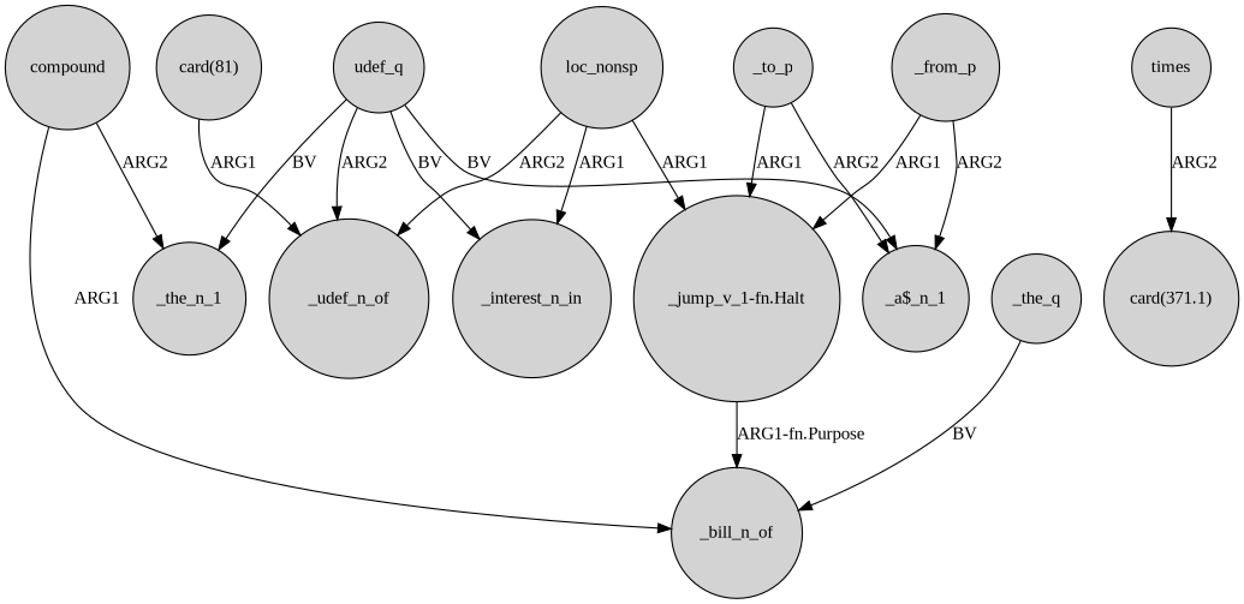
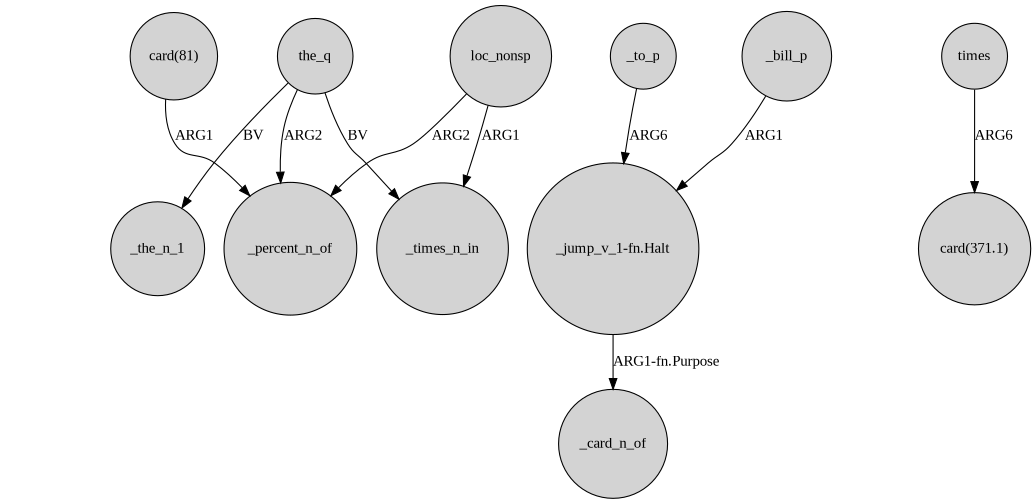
  digraph {
    fontname="Liberation Serif"
    node [fontname="Liberation Serif" shape=circle style=filled]
    edge [fontname="Liberation Serif"]
    n1 [label="card(81)"]
-   _percent_n_of [label=_udef_n_of]
+   _percent_n_of
    n3 [label=_the_n_1]
-   compound
-   _bill_n_of
-   _the_q
+   _bill_n_of [label=_card_n_of]
    _to_p
-   "_a$_n_1"
    "_jump_v_1-fn.Halt"
-   _from_p
+   _from_p [label=_bill_p]
    loc_nonsp
-   _interest_n_in
+   _interest_n_in [label=_times_n_in]
    times
    "card(371.1)"
-   udef_q
+   udef_q [label=the_q]
    n1 -> _percent_n_of [label=ARG1]
-   compound -> n3 [label=ARG2]
-   compound -> _bill_n_of [label=ARG1]
-   _the_q -> _bill_n_of [label=BV]
-   _to_p -> "_a$_n_1" [label=ARG2]
-   _to_p -> "_jump_v_1-fn.Halt" [label=ARG1]
+   _to_p -> "_jump_v_1-fn.Halt" [label=ARG6]
    "_jump_v_1-fn.Halt" -> _bill_n_of [label="ARG1-fn.Purpose"]
-   _from_p -> "_a$_n_1" [label=ARG2]
    _from_p -> "_jump_v_1-fn.Halt" [label=ARG1]
    loc_nonsp -> _percent_n_of [label=ARG2]
-   loc_nonsp -> "_jump_v_1-fn.Halt" [label=ARG1]
    loc_nonsp -> _interest_n_in [label=ARG1]
-   times -> "card(371.1)" [label=ARG2]
+   times -> "card(371.1)" [label=ARG6]
    udef_q -> _percent_n_of [label=ARG2]
    udef_q -> n3 [label=BV]
-   udef_q -> "_a$_n_1" [label=BV]
    udef_q -> _interest_n_in [label=BV]
  }
